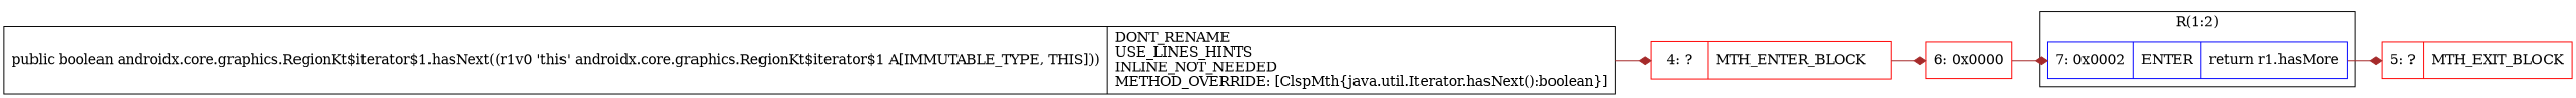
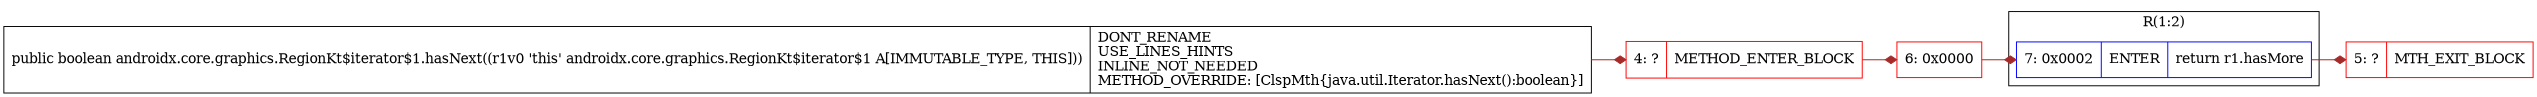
  digraph {
    rankdir=LR
    node [color=red shape=record]
    edge [arrowhead=diamond color=brown]
    n1 [color=blue label="{7\:\ 0x0002|ENTER\l|return r1.hasMore\l}"]
    n2 [label="{5\:\ ?|MTH_EXIT_BLOCK\l}"]
-   n3 [label="{4\:\ ?|MTH_ENTER_BLOCK\l}"]
+   n3 [label="{4\:\ ?|METHOD_ENTER_BLOCK\l}"]
    n4 [label="{6\:\ 0x0000}"]
    n5 [label="{public boolean androidx.core.graphics.RegionKt$iterator$1.hasNext((r1v0 'this' androidx.core.graphics.RegionKt$iterator$1 A[IMMUTABLE_TYPE, THIS]))  | DONT_RENAME\lUSE_LINES_HINTS\lINLINE_NOT_NEEDED\lMETHOD_OVERRIDE: [ClspMth\{java.util.Iterator.hasNext():boolean\}]\l}" color=""]
    subgraph cluster_1 {
      label="R(1:2)"
      n1
    }
    n1 -> n2
    n3 -> n4
    n4 -> n1
    n5 -> n3
  }
